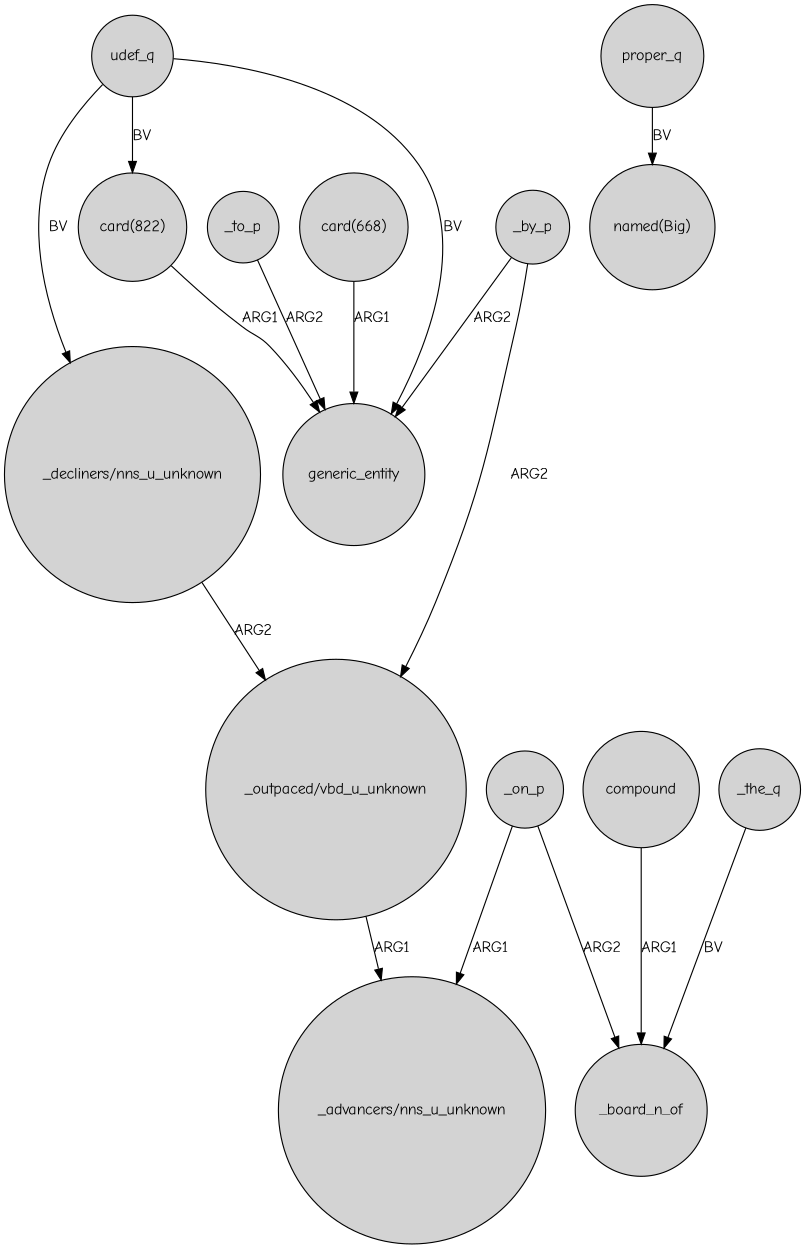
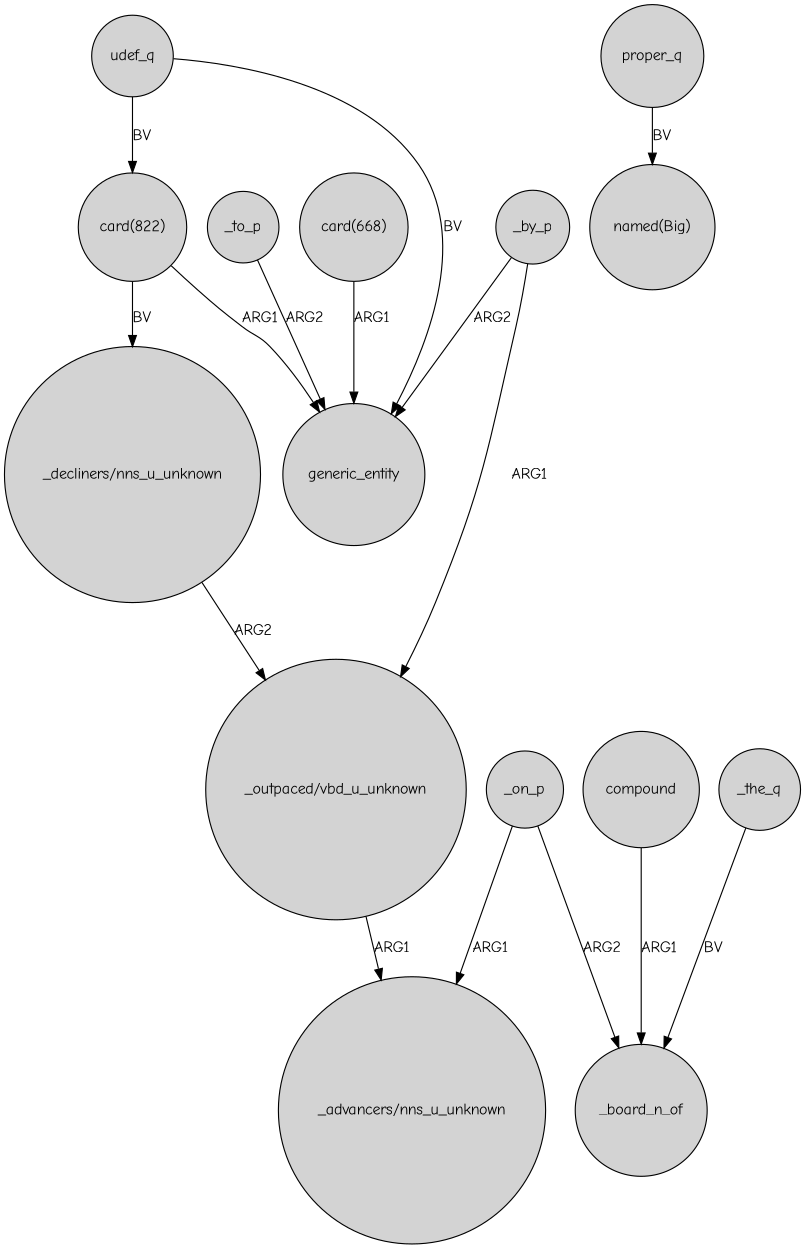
  digraph {
    fontname="Comic Neue"
    node [fontname="Comic Neue" shape=circle style=filled]
    edge [fontname="Comic Neue"]
    "_outpaced/vbd_u_unknown"
    "_advancers/nns_u_unknown"
    "_decliners/nns_u_unknown"
    _by_p
    generic_entity
    udef_q
    "card(822)"
    _the_q
    _board_n_of
    compound
    _on_p
    _to_p
    "card(668)"
    proper_q
    "named(Big)"
    "_outpaced/vbd_u_unknown" -> "_advancers/nns_u_unknown" [label=ARG1]
    "_decliners/nns_u_unknown" -> "_outpaced/vbd_u_unknown" [label=ARG2]
-   _by_p -> "_outpaced/vbd_u_unknown" [label=ARG2]
+   _by_p -> "_outpaced/vbd_u_unknown" [label=ARG1]
    _by_p -> generic_entity [label=ARG2]
-   udef_q -> "_decliners/nns_u_unknown" [label=BV]
+   "card(822)" -> "_decliners/nns_u_unknown" [label=BV]
    udef_q -> generic_entity [label=BV]
    udef_q -> "card(822)" [label=BV]
    "card(822)" -> generic_entity [label=ARG1]
    _the_q -> _board_n_of [label=BV]
    compound -> _board_n_of [label=ARG1]
    _on_p -> "_advancers/nns_u_unknown" [label=ARG1]
    _on_p -> _board_n_of [label=ARG2]
    _to_p -> generic_entity [label=ARG2]
    "card(668)" -> generic_entity [label=ARG1]
    proper_q -> "named(Big)" [label=BV]
  }
